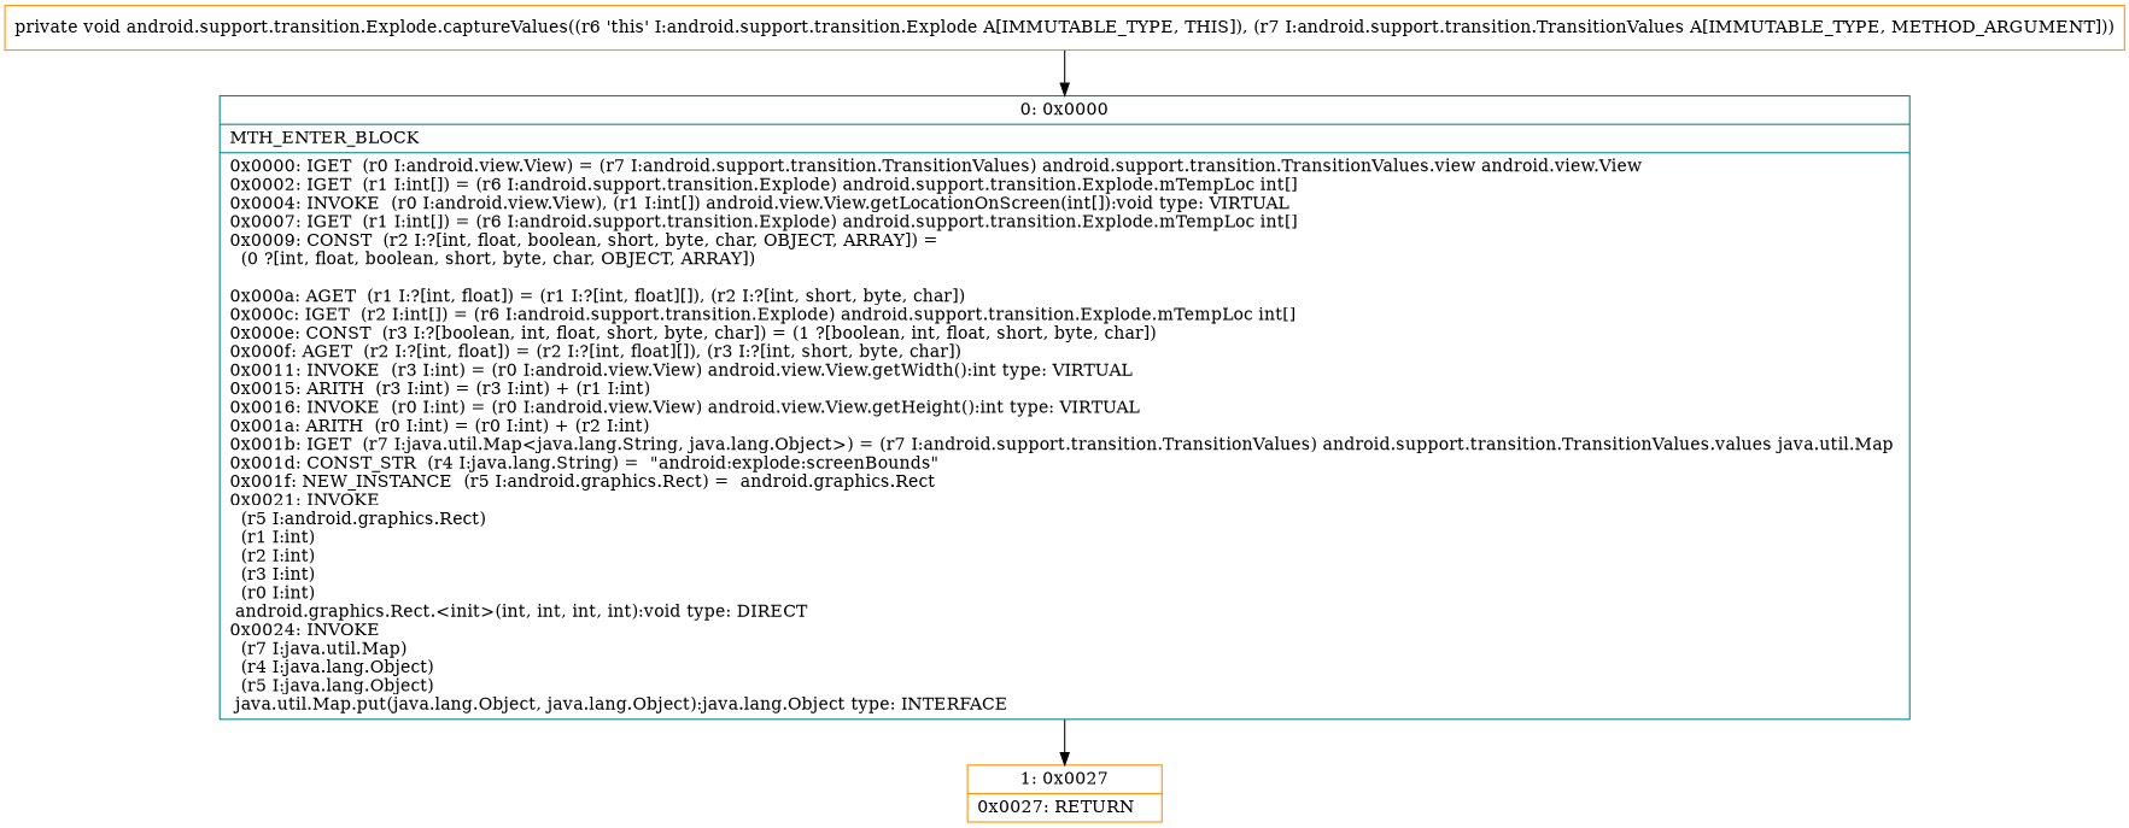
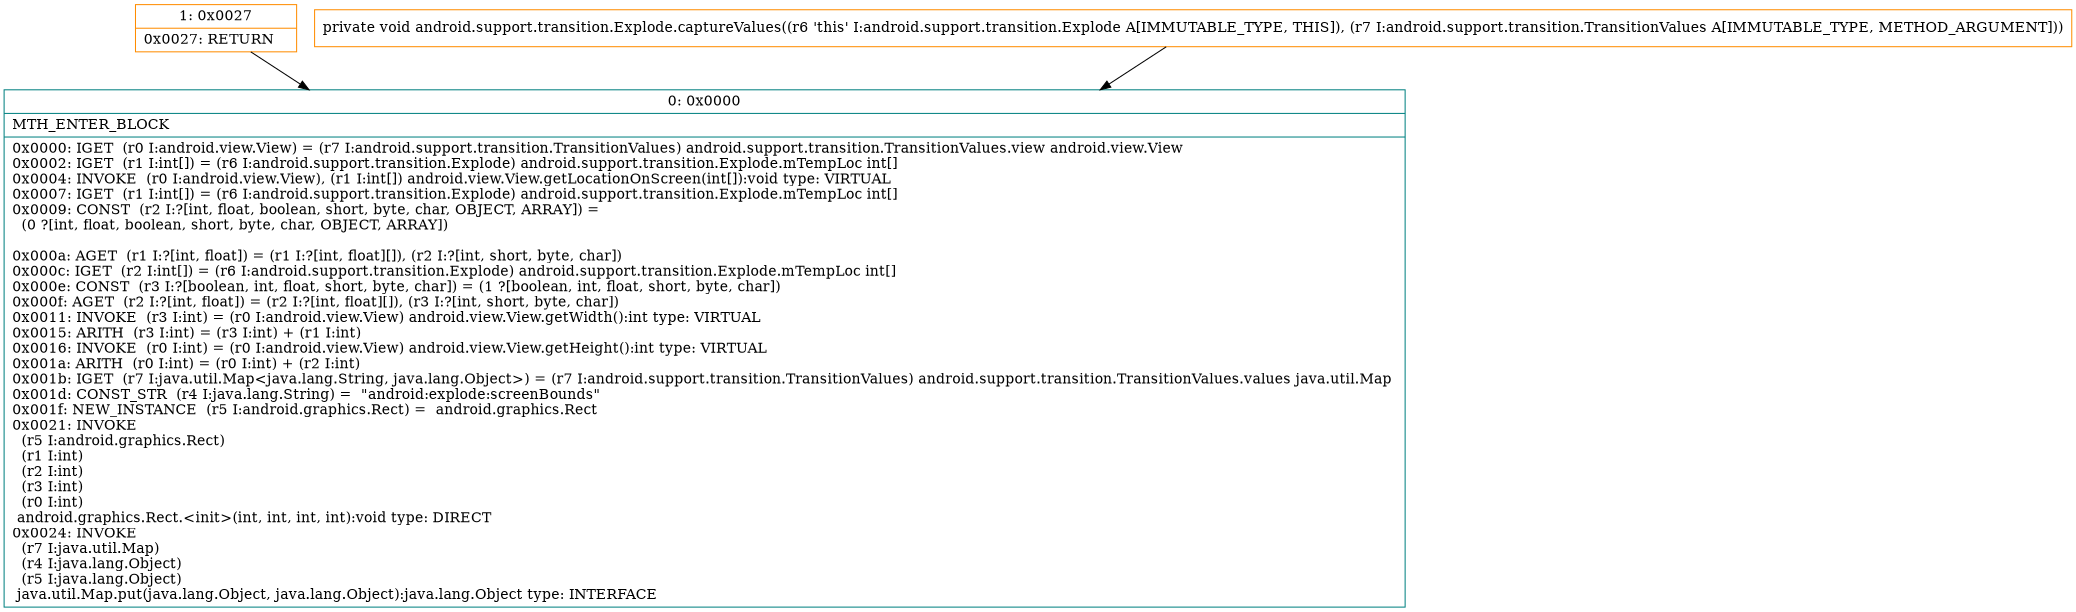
  digraph {
    node [shape=record color=darkorange]
    n1 [label="{0\:\ 0x0000|MTH_ENTER_BLOCK\l|0x0000: IGET  (r0 I:android.view.View) = (r7 I:android.support.transition.TransitionValues) android.support.transition.TransitionValues.view android.view.View \l0x0002: IGET  (r1 I:int[]) = (r6 I:android.support.transition.Explode) android.support.transition.Explode.mTempLoc int[] \l0x0004: INVOKE  (r0 I:android.view.View), (r1 I:int[]) android.view.View.getLocationOnScreen(int[]):void type: VIRTUAL \l0x0007: IGET  (r1 I:int[]) = (r6 I:android.support.transition.Explode) android.support.transition.Explode.mTempLoc int[] \l0x0009: CONST  (r2 I:?[int, float, boolean, short, byte, char, OBJECT, ARRAY]) = \l  (0 ?[int, float, boolean, short, byte, char, OBJECT, ARRAY])\l \l0x000a: AGET  (r1 I:?[int, float]) = (r1 I:?[int, float][]), (r2 I:?[int, short, byte, char]) \l0x000c: IGET  (r2 I:int[]) = (r6 I:android.support.transition.Explode) android.support.transition.Explode.mTempLoc int[] \l0x000e: CONST  (r3 I:?[boolean, int, float, short, byte, char]) = (1 ?[boolean, int, float, short, byte, char]) \l0x000f: AGET  (r2 I:?[int, float]) = (r2 I:?[int, float][]), (r3 I:?[int, short, byte, char]) \l0x0011: INVOKE  (r3 I:int) = (r0 I:android.view.View) android.view.View.getWidth():int type: VIRTUAL \l0x0015: ARITH  (r3 I:int) = (r3 I:int) + (r1 I:int) \l0x0016: INVOKE  (r0 I:int) = (r0 I:android.view.View) android.view.View.getHeight():int type: VIRTUAL \l0x001a: ARITH  (r0 I:int) = (r0 I:int) + (r2 I:int) \l0x001b: IGET  (r7 I:java.util.Map\<java.lang.String, java.lang.Object\>) = (r7 I:android.support.transition.TransitionValues) android.support.transition.TransitionValues.values java.util.Map \l0x001d: CONST_STR  (r4 I:java.lang.String) =  \"android:explode:screenBounds\" \l0x001f: NEW_INSTANCE  (r5 I:android.graphics.Rect) =  android.graphics.Rect \l0x0021: INVOKE  \l  (r5 I:android.graphics.Rect)\l  (r1 I:int)\l  (r2 I:int)\l  (r3 I:int)\l  (r0 I:int)\l android.graphics.Rect.\<init\>(int, int, int, int):void type: DIRECT \l0x0024: INVOKE  \l  (r7 I:java.util.Map)\l  (r4 I:java.lang.Object)\l  (r5 I:java.lang.Object)\l java.util.Map.put(java.lang.Object, java.lang.Object):java.lang.Object type: INTERFACE \l}" color=teal]
    n2 [label="{1\:\ 0x0027|0x0027: RETURN   \l}"]
    n3 [label="{private void android.support.transition.Explode.captureValues((r6 'this' I:android.support.transition.Explode A[IMMUTABLE_TYPE, THIS]), (r7 I:android.support.transition.TransitionValues A[IMMUTABLE_TYPE, METHOD_ARGUMENT])) }"]
-   n1 -> n2
+   n2 -> n1
    n3 -> n1
  }
